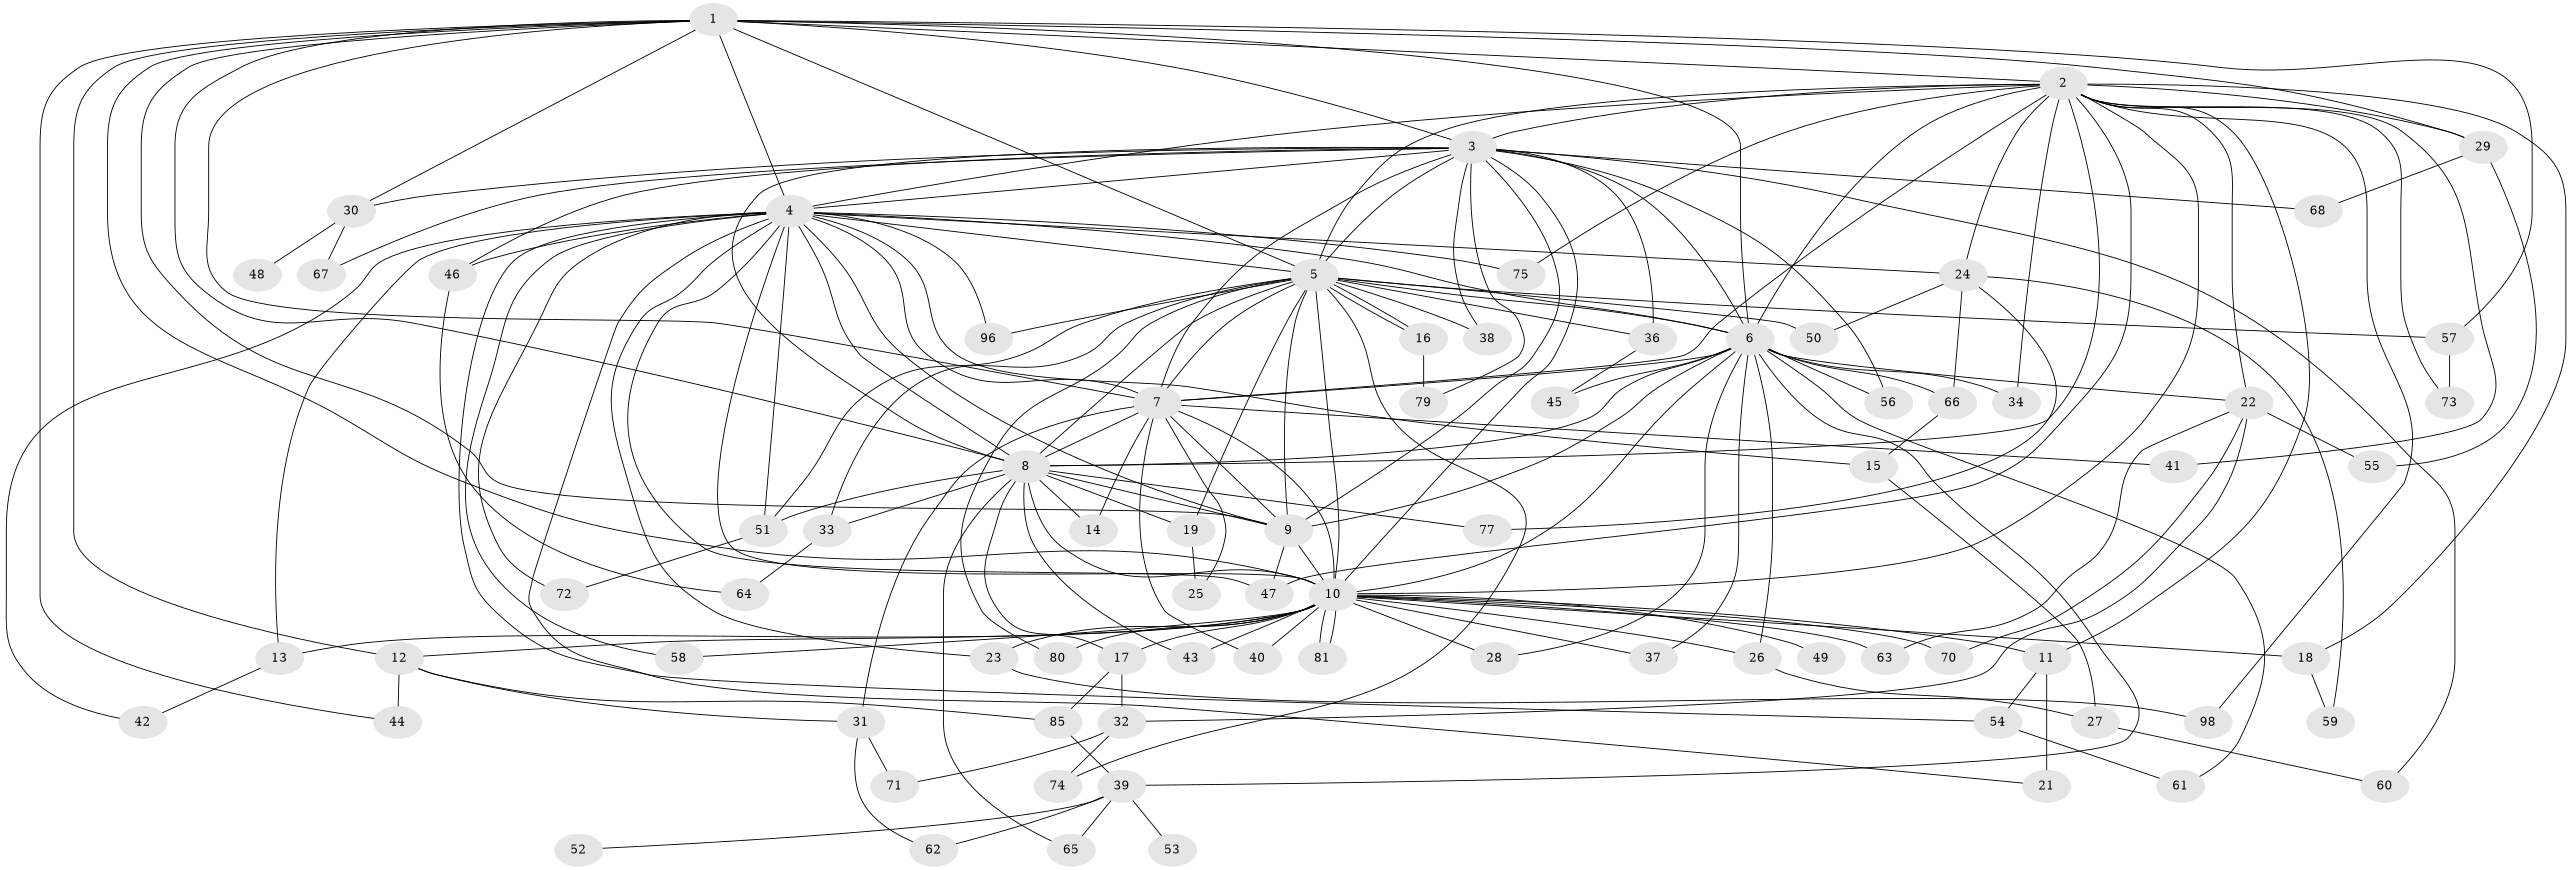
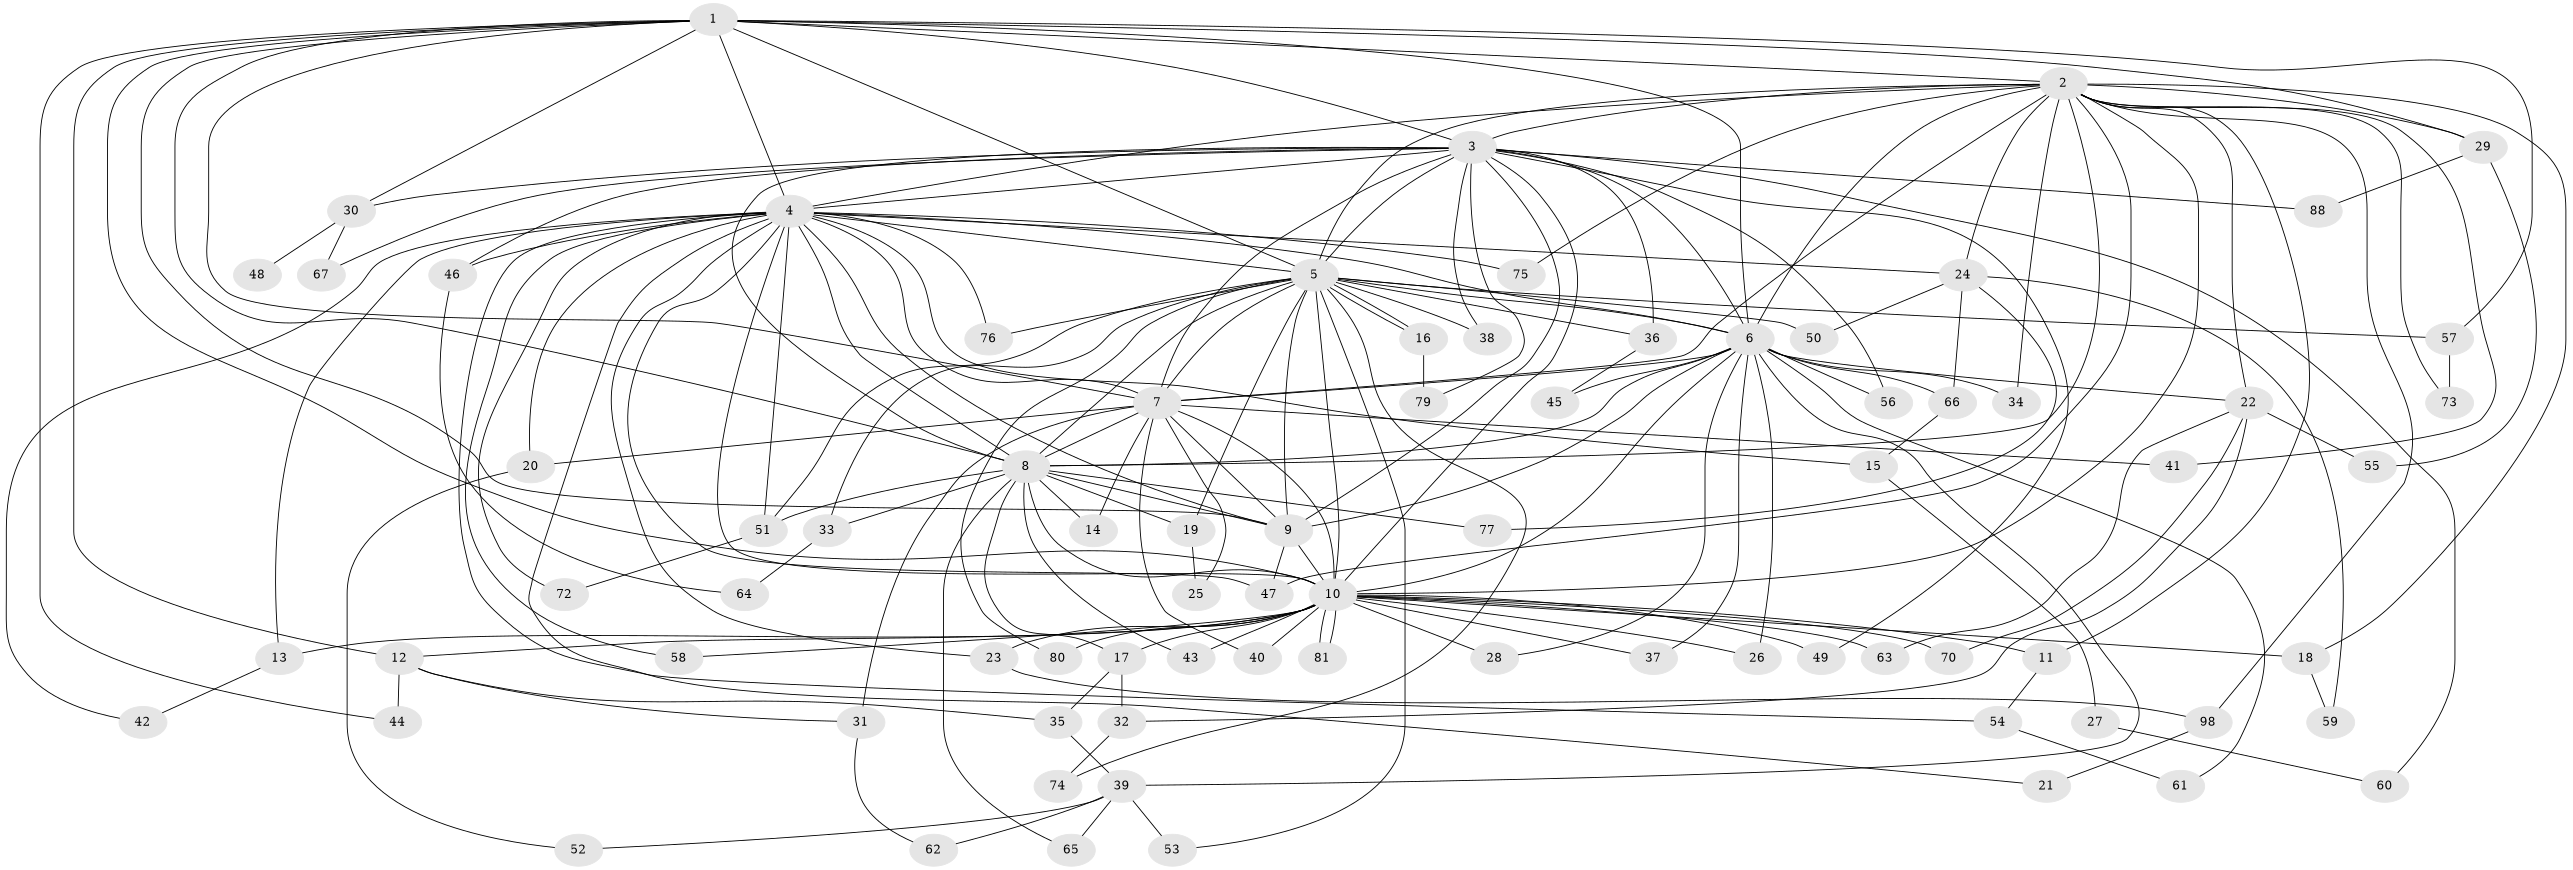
  graph {
    node [color=gray90 style=filled]
    1
    2
    3
    4
    5
    6
    7
    8
    9
    10
    12
    29
    30
    44
    57
    11
    18
    22
    24
    34
    41
    73
    75
    n24 [label=98]
    47
    36
    38
    46
    49
    56
    60
    67
-   68
+   68 [label=88]
    79
    13
    15
+   20
    21
    23
    42
    54
    58
    72
-   76 [label=96]
+   76
    51
    16
    19
    33
    50
    53
    74
    80
    26
    28
    37
    39
    45
    61
    66
    14
    25
    31
    40
    17
    43
    65
    77
    63
    70
    81
-   35 [label=85]
+   35
    55
    48
    59
    32
    64
    27
    52
    62
-   71
    1 -- 2
    1 -- 3
    1 -- 4
    1 -- 5
    1 -- 6
    1 -- 7
    1 -- 8
    1 -- 9
    1 -- 10
    1 -- 12
    1 -- 29
    1 -- 30
    1 -- 44
    1 -- 57
    2 -- 3
    2 -- 4
    2 -- 5
    2 -- 6
    2 -- 7
    2 -- 8
    2 -- 10
    2 -- 29
    2 -- 11
    2 -- 18
    2 -- 22
    2 -- 24
    2 -- 34
    2 -- 41
    2 -- 73
    2 -- 75
    2 -- n24
    2 -- 47
    3 -- 4
    3 -- 5
    3 -- 6
    3 -- 7
    3 -- 8
    3 -- 9
    3 -- 10
    3 -- 30
    3 -- 36
    3 -- 38
    3 -- 46
+   3 -- 49
    3 -- 56
    3 -- 60
    3 -- 67
    3 -- 68
    3 -- 79
    4 -- 5
    4 -- 6
    4 -- 7
    4 -- 8
    4 -- 9
    4 -- 10
    4 -- 24
    4 -- 75
    4 -- 47
    4 -- 46
    4 -- 13
    4 -- 15
+   4 -- 20
    4 -- 21
    4 -- 23
    4 -- 42
    4 -- 54
    4 -- 58
    4 -- 72
    4 -- 76
    4 -- 51
    5 -- 6
    5 -- 7
    5 -- 8
    5 -- 9
    5 -- 10
    5 -- 57
    5 -- 36
    5 -- 38
    5 -- 76
    5 -- 51
    5 -- 16
    5 -- 16
    5 -- 19
    5 -- 33
    5 -- 50
+   5 -- 53
    5 -- 74
    5 -- 80
    6 -- 7
    6 -- 8
    6 -- 9
    6 -- 10
    6 -- 22
    6 -- 34
    6 -- 56
    6 -- 26
    6 -- 28
    6 -- 37
    6 -- 39
    6 -- 45
    6 -- 61
    6 -- 66
    7 -- 8
    7 -- 9
    7 -- 10
    7 -- 41
+   7 -- 20
    7 -- 14
    7 -- 25
    7 -- 31
    7 -- 40
    8 -- 9
    8 -- 10
    8 -- 51
    8 -- 19
    8 -- 33
    8 -- 14
    8 -- 17
    8 -- 43
    8 -- 65
    8 -- 77
    9 -- 10
    9 -- 47
    10 -- 12
    10 -- 11
    10 -- 18
    10 -- 49
    10 -- 13
    10 -- 23
    10 -- 58
    10 -- 80
    10 -- 26
    10 -- 28
    10 -- 37
    10 -- 40
    10 -- 17
    10 -- 43
    10 -- 63
    10 -- 70
    10 -- 81
    10 -- 81
    12 -- 44
    12 -- 31
    12 -- 35
    29 -- 68
    29 -- 55
    30 -- 67
    30 -- 48
    57 -- 73
-   11 -- 21
+   n24 -- 21
    11 -- 54
    18 -- 59
    22 -- 63
    22 -- 70
    22 -- 55
    22 -- 32
    24 -- 50
    24 -- 66
    24 -- 77
    24 -- 59
    36 -- 45
    46 -- 64
    13 -- 42
    15 -- 27
+   20 -- 52
    23 -- n24
    54 -- 61
    51 -- 72
    16 -- 79
    19 -- 25
    33 -- 64
-   26 -- 27
    39 -- 53
    39 -- 65
    39 -- 52
    39 -- 62
    66 -- 15
    31 -- 62
-   31 -- 71
    17 -- 35
    17 -- 32
    35 -- 39
    32 -- 74
-   32 -- 71
    27 -- 60
  }
